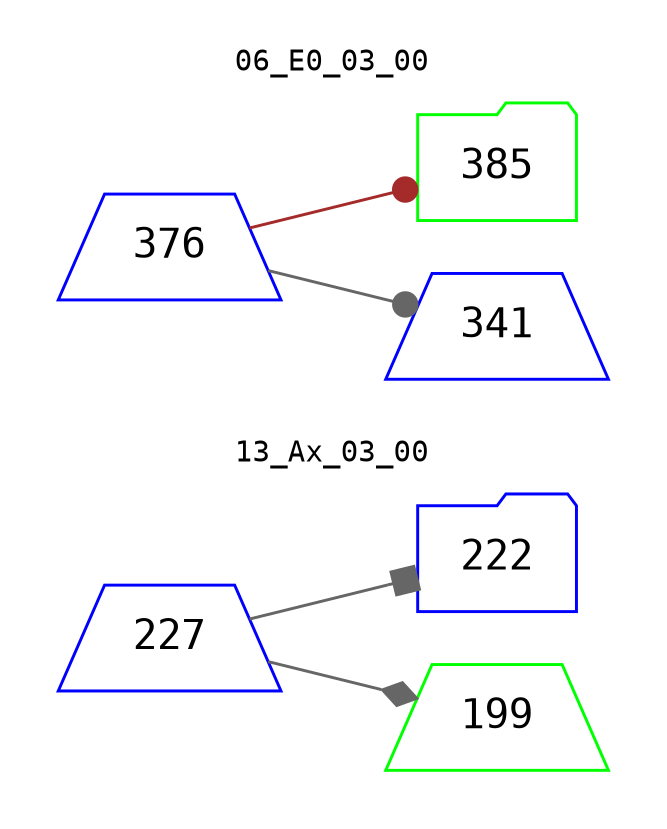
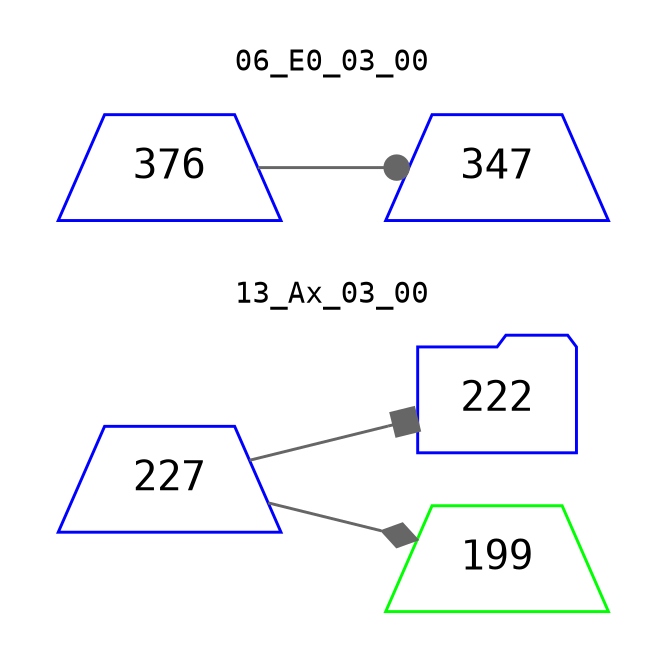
  digraph {
    fontname="DejaVu Sans Mono"
    rankdir=LR
    node [color=blue fontname="DejaVu Sans Mono" shape=trapezium]
    edge [arrowhead=dot color=gray40 fontname="DejaVu Sans Mono"]
    n1 [label=227]
    n2 [color=green label=199]
    n3 [label=222 shape=folder]
    n4 [label=376]
-   n5 [label=341]
-   n6 [color=green label=385 shape=folder]
+   n5 [label=347]
    subgraph cluster_1 {
      color=white
      fontsize=10
      label="13_Ax_03_00"
      n1
      n2
      n3
    }
    subgraph cluster_2 {
      color=white
      fontsize=10
      label="06_E0_03_00"
      n4
      n5
-     n6
    }
    n1 -> n2 [arrowhead=diamond]
    n1 -> n3 [arrowhead=box]
    n4 -> n5
-   n4 -> n6 [color=brown]
  }
